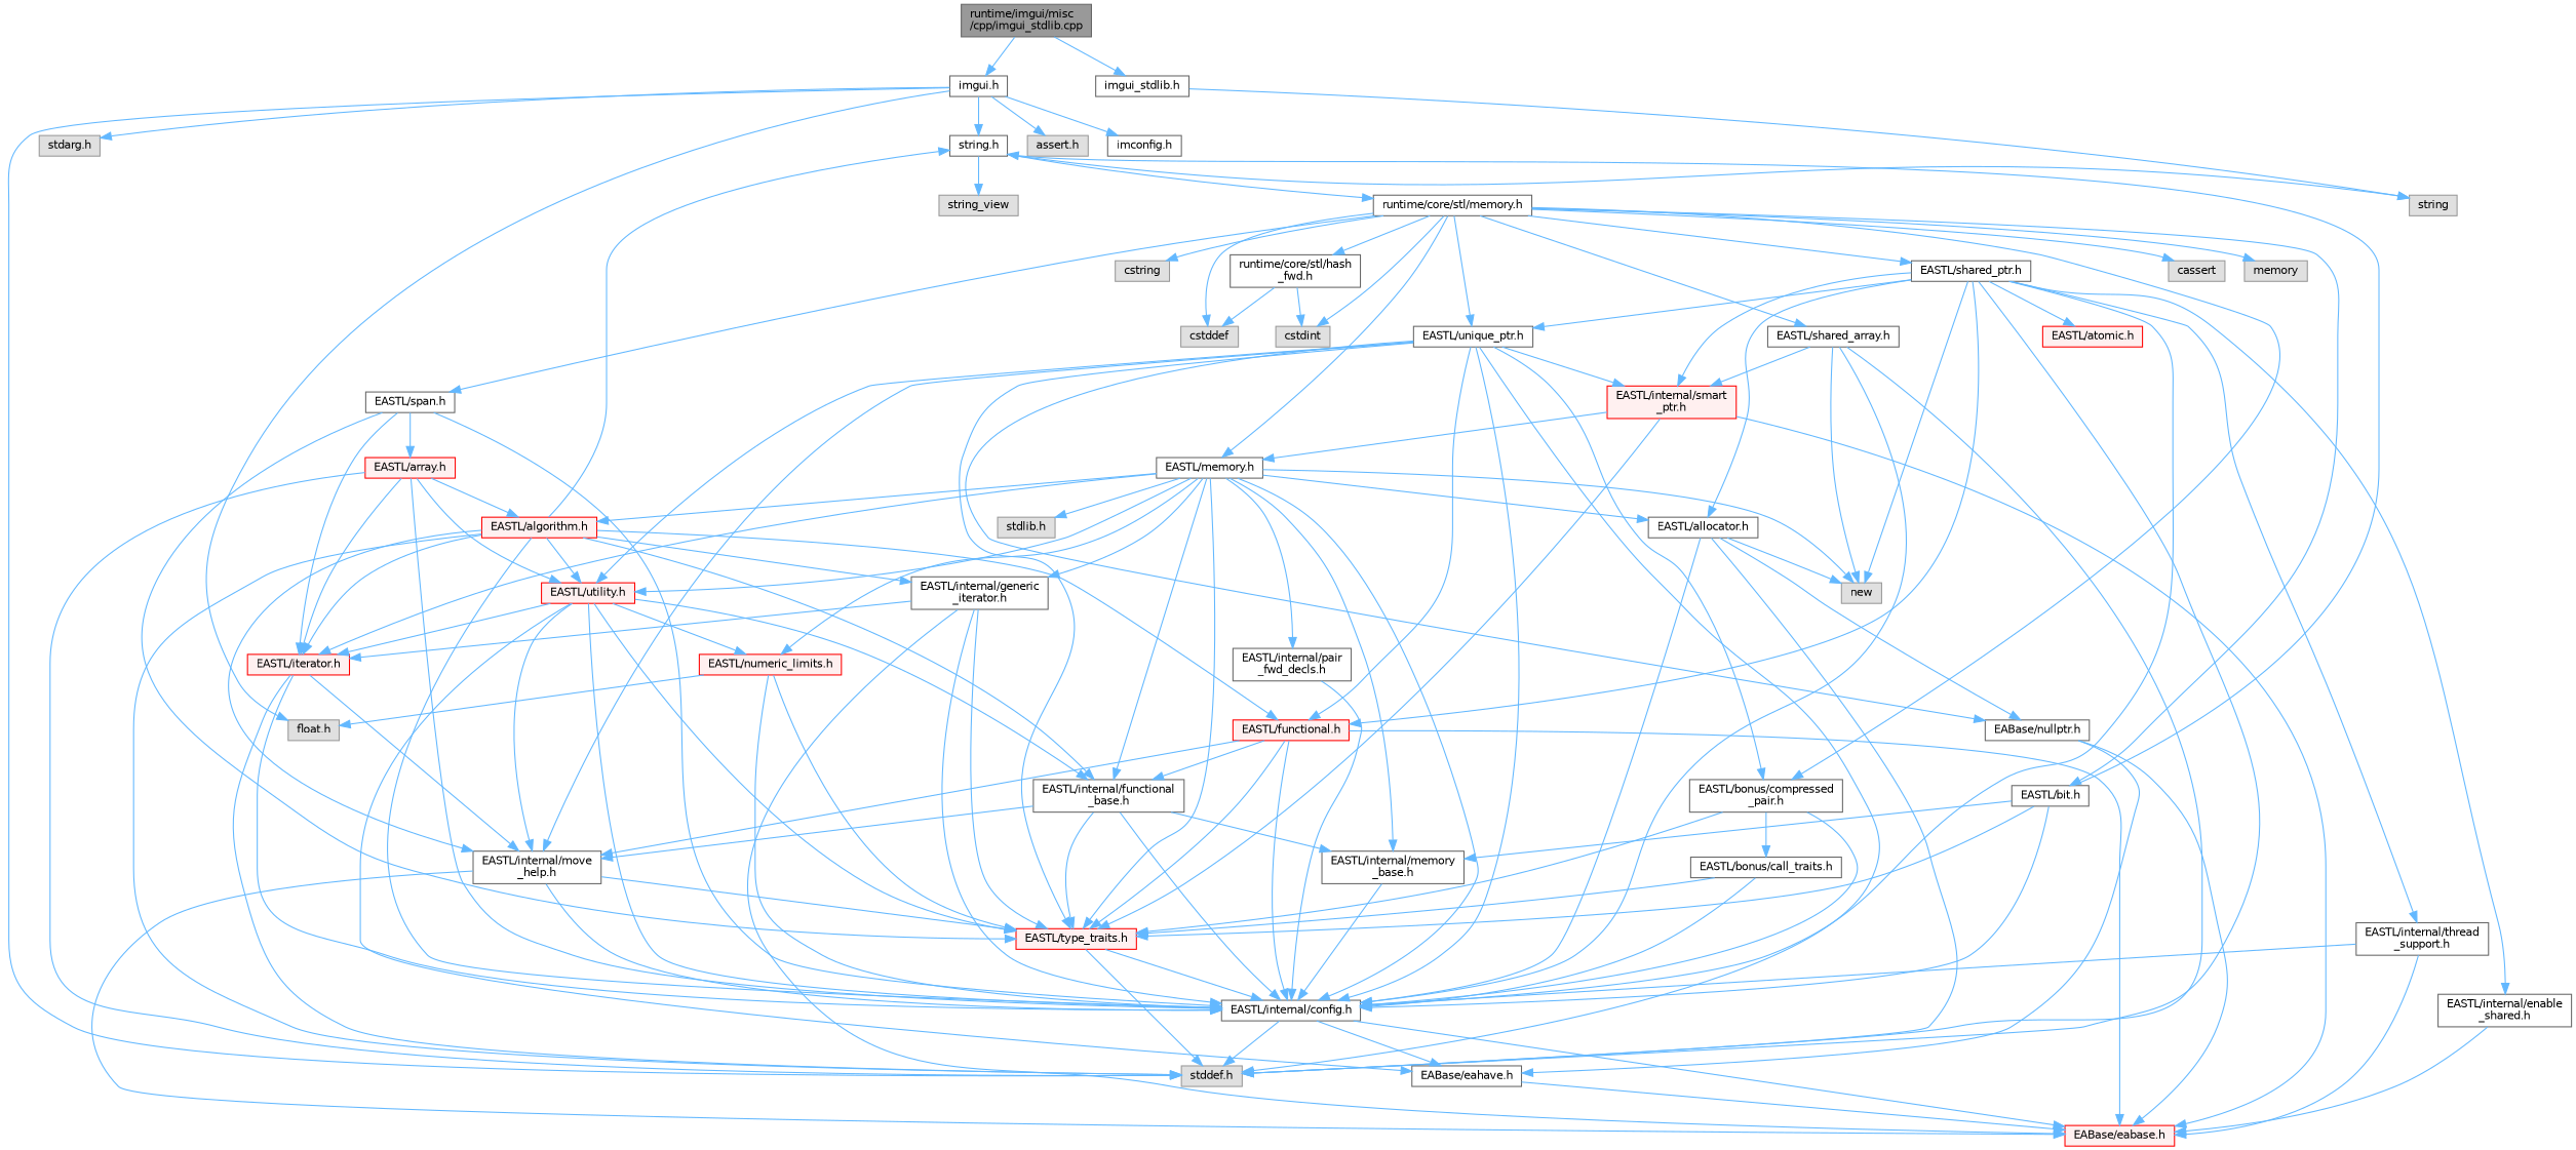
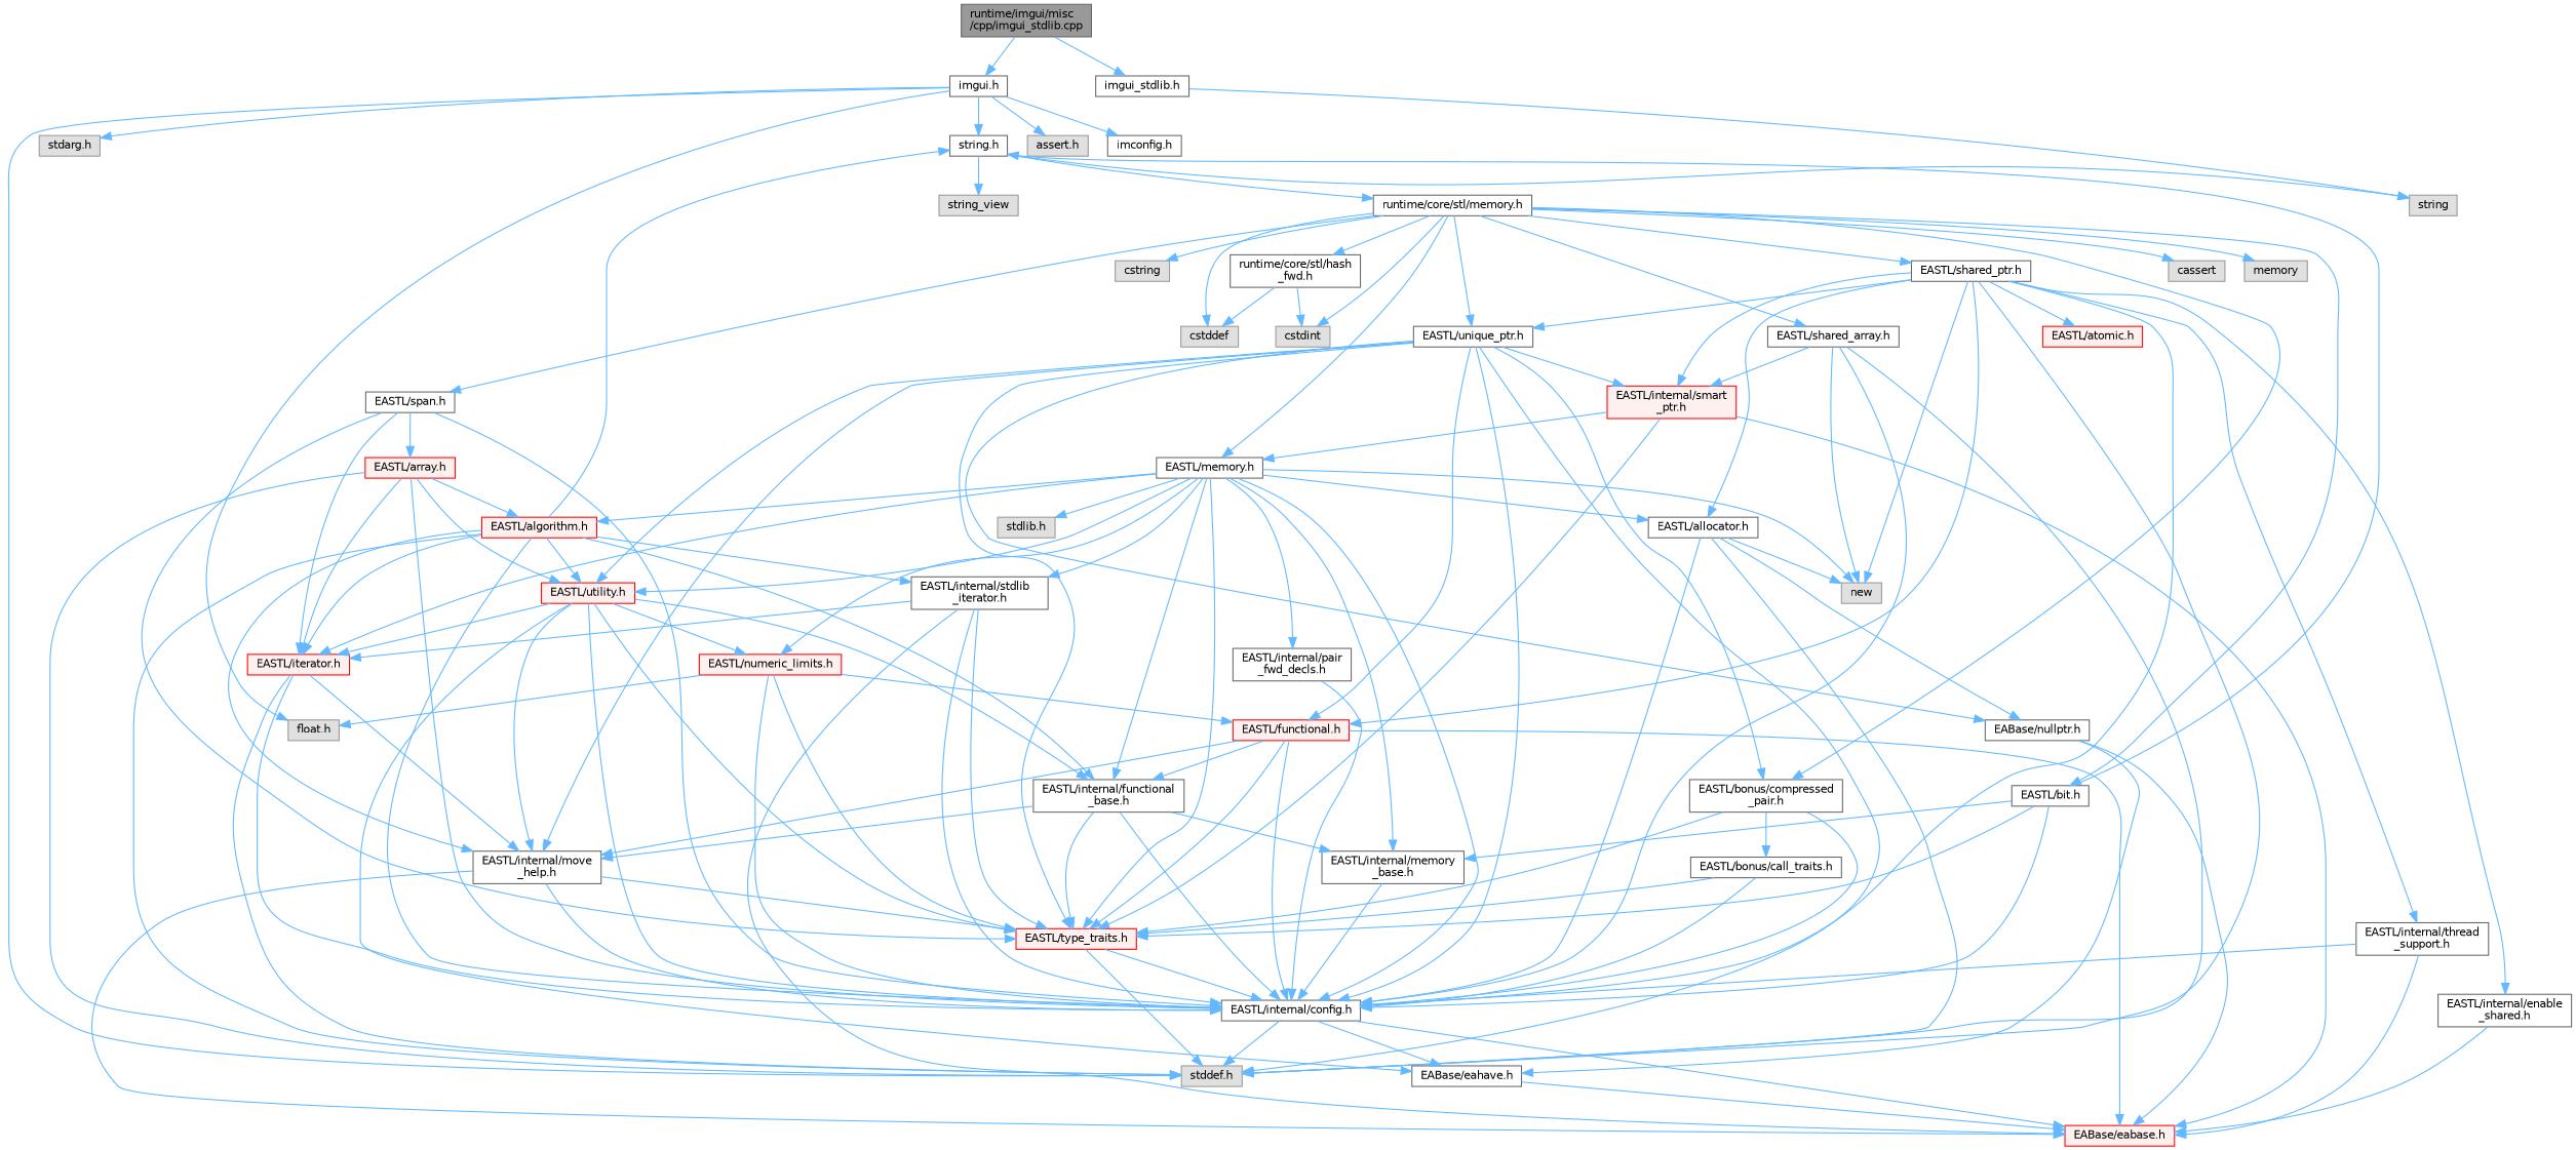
  digraph {
    node [color=grey40 fillcolor=white fontname=Helvetica fontsize=10 shape=box style=filled]
    edge [color=steelblue1 fontname=Helvetica fontsize=10 labelfontname=Helvetica labelfontsize=10 style=solid]
    n1 [color=gray40 fillcolor=grey60 fontcolor=black height=0.2 label="runtime/imgui/misc\l/cpp/imgui_stdlib.cpp" width=0.4]
    n2 [height=0.2 label="imgui.h" width=0.4]
    n3 [height=0.2 label="imgui_stdlib.h" width=0.4]
    n4 [height=0.2 label="imconfig.h" width=0.4]
    n5 [color=grey60 fillcolor="#E0E0E0" height=0.2 label="float.h" width=0.4]
    n6 [color=grey60 fillcolor="#E0E0E0" height=0.2 label="stdarg.h" width=0.4]
    n7 [color=grey60 fillcolor="#E0E0E0" height=0.2 label="stddef.h" width=0.4]
    n8 [height=0.2 label="string.h" width=0.4]
    n9 [color=grey60 fillcolor="#E0E0E0" height=0.2 label="assert.h" width=0.4]
    n10 [color=grey60 fillcolor="#E0E0E0" height=0.2 label=string width=0.4]
    n11 [color=grey60 fillcolor="#E0E0E0" height=0.2 label=string_view width=0.4]
    n12 [height=0.2 label="runtime/core/stl/memory.h" width=0.4]
    n13 [color=grey60 fillcolor="#E0E0E0" height=0.2 label=cstddef width=0.4]
    n14 [color=grey60 fillcolor="#E0E0E0" height=0.2 label=cstdint width=0.4]
    n15 [color=grey60 fillcolor="#E0E0E0" height=0.2 label=cassert width=0.4]
    n16 [color=grey60 fillcolor="#E0E0E0" height=0.2 label=memory width=0.4]
    n17 [color=grey60 fillcolor="#E0E0E0" height=0.2 label=cstring width=0.4]
    n18 [height=0.2 label="EASTL/bit.h" width=0.4]
    n19 [height=0.2 label="EASTL/memory.h" width=0.4]
    n20 [height=0.2 label="EASTL/shared_array.h" width=0.4]
    n21 [height=0.2 label="EASTL/unique_ptr.h" width=0.4]
    n22 [height=0.2 label="EASTL/bonus/compressed\l_pair.h" width=0.4]
    n23 [height=0.2 label="EASTL/shared_ptr.h" width=0.4]
    n24 [height=0.2 label="EASTL/span.h" width=0.4]
    n25 [height=0.2 label="runtime/core/stl/hash\l_fwd.h" width=0.4]
    n26 [height=0.2 label="EASTL/internal/config.h" width=0.4]
    n27 [height=0.2 label="EASTL/internal/memory\l_base.h" width=0.4]
    n28 [color=red fillcolor="#FFF0F0" height=0.2 label="EASTL/type_traits.h" width=0.4]
-   n29 [height=0.2 label="EASTL/internal/generic\l_iterator.h" width=0.4]
+   n29 [height=0.2 label="EASTL/internal/stdlib\l_iterator.h" width=0.4]
    n30 [color=red fillcolor="#FFF0F0" height=0.2 label="EASTL/iterator.h" width=0.4]
    n31 [height=0.2 label="EASTL/internal/pair\l_fwd_decls.h" width=0.4]
    n32 [height=0.2 label="EASTL/internal/functional\l_base.h" width=0.4]
    n33 [color=red fillcolor="#FFF0F0" height=0.2 label="EASTL/algorithm.h" width=0.4]
    n34 [color=red fillcolor="#FFF0F0" height=0.2 label="EASTL/utility.h" width=0.4]
    n35 [color=red fillcolor="#FFF0F0" height=0.2 label="EASTL/numeric_limits.h" width=0.4]
    n36 [height=0.2 label="EASTL/allocator.h" width=0.4]
    n37 [color=grey60 fillcolor="#E0E0E0" height=0.2 label=new width=0.4]
    n38 [color=grey60 fillcolor="#E0E0E0" height=0.2 label="stdlib.h" width=0.4]
    n39 [color=red fillcolor="#FFF0F0" height=0.2 label="EASTL/internal/smart\l_ptr.h" width=0.4]
    n40 [height=0.2 label="EASTL/internal/move\l_help.h" width=0.4]
    n41 [color=red fillcolor="#FFF0F0" height=0.2 label="EASTL/functional.h" width=0.4]
    n42 [height=0.2 label="EABase/nullptr.h" width=0.4]
    n43 [height=0.2 label="EASTL/bonus/call_traits.h" width=0.4]
    n44 [height=0.2 label="EASTL/internal/thread\l_support.h" width=0.4]
    n45 [color=red fillcolor="#FFF0F0" height=0.2 label="EASTL/atomic.h" width=0.4]
    n46 [height=0.2 label="EASTL/internal/enable\l_shared.h" width=0.4]
    n47 [color=red fillcolor="#FFF0F0" height=0.2 label="EASTL/array.h" width=0.4]
    n48 [color=red fillcolor="#FFF0F0" height=0.2 label="EABase/eabase.h" width=0.4]
    n49 [height=0.2 label="EABase/eahave.h" width=0.4]
    n1 -> n2
    n1 -> n3
    n2 -> n4
    n2 -> n5
    n2 -> n6
    n2 -> n7
    n2 -> n8
    n2 -> n9
    n3 -> n10
    n8 -> n10
    n8 -> n11
    n8 -> n12
    n12 -> n13
    n12 -> n14
    n12 -> n15
    n12 -> n16
    n12 -> n17
    n12 -> n18
    n12 -> n19
    n12 -> n20
    n12 -> n21
    n12 -> n22
    n12 -> n23
    n12 -> n24
    n12 -> n25
    n18 -> n8
    n18 -> n26
    n18 -> n27
    n18 -> n28
    n19 -> n26
    n19 -> n27
    n19 -> n28
    n19 -> n29
    n19 -> n30
    n19 -> n31
    n19 -> n32
    n19 -> n33
    n19 -> n34
    n19 -> n35
    n19 -> n36
    n19 -> n37
    n19 -> n38
    n20 -> n7
    n20 -> n26
    n20 -> n37
    n20 -> n39
    n21 -> n7
    n21 -> n22
    n21 -> n26
    n21 -> n28
    n21 -> n34
    n21 -> n39
    n21 -> n40
    n21 -> n41
    n21 -> n42
    n22 -> n26
    n22 -> n28
    n22 -> n43
    n23 -> n7
    n23 -> n21
    n23 -> n26
    n23 -> n36
    n23 -> n37
    n23 -> n39
    n23 -> n41
    n23 -> n44
    n23 -> n45
    n23 -> n46
    n24 -> n26
    n24 -> n28
    n24 -> n30
    n24 -> n47
    n25 -> n13
    n25 -> n14
    n26 -> n7
    n26 -> n48
    n26 -> n49
    n27 -> n26
    n28 -> n7
    n28 -> n26
    n29 -> n26
    n29 -> n28
    n29 -> n30
    n29 -> n48
    n30 -> n7
    n30 -> n26
    n30 -> n40
    n31 -> n26
    n32 -> n26
    n32 -> n27
    n32 -> n28
    n32 -> n40
    n33 -> n7
    n33 -> n8
    n33 -> n26
    n33 -> n29
    n33 -> n30
    n33 -> n32
    n33 -> n34
    n33 -> n40
-   n33 -> n41
+   n35 -> n41
    n34 -> n26
    n34 -> n28
    n34 -> n30
    n34 -> n32
    n34 -> n35
    n34 -> n40
    n34 -> n49
    n35 -> n5
    n35 -> n26
    n35 -> n28
    n36 -> n7
    n36 -> n26
    n36 -> n37
    n36 -> n42
    n39 -> n19
    n39 -> n28
    n39 -> n48
    n40 -> n26
    n40 -> n28
    n40 -> n48
    n41 -> n26
    n41 -> n28
    n41 -> n32
    n41 -> n40
    n41 -> n48
    n42 -> n48
    n42 -> n49
    n43 -> n26
    n43 -> n28
    n44 -> n26
    n44 -> n48
    n46 -> n48
    n47 -> n7
    n47 -> n26
    n47 -> n30
    n47 -> n33
    n47 -> n34
    n49 -> n48
  }
